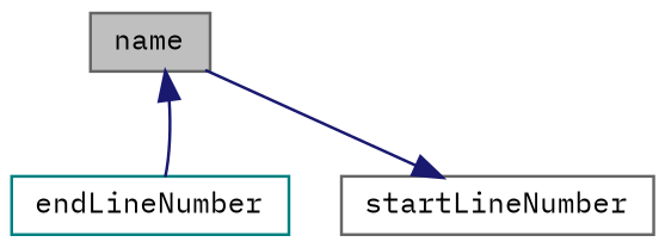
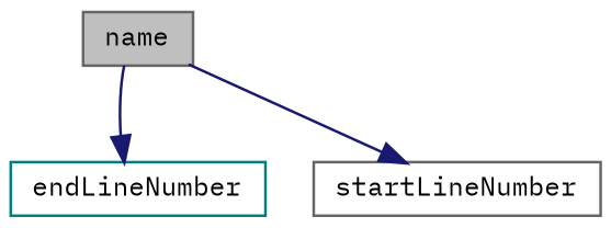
  digraph {
    fontname="IBM Plex Mono"
    rankdir=TB
    node [color=gray40 fontname="IBM Plex Mono" fontsize=10 shape=record]
    edge [color=midnightblue fontname="IBM Plex Mono" fontsize=10 labelfontname=Helvetica labelfontsize=10 style=solid]
    n1 [fillcolor=grey75 fontcolor=black height=0.2 label=name style=filled width=0.4]
    n2 [color=teal height=0.2 label=endLineNumber width=0.4]
    n3 [height=0.2 label=startLineNumber width=0.4]
-   n2 -> n1
+   n1 -> n2
    n1 -> n3
  }
